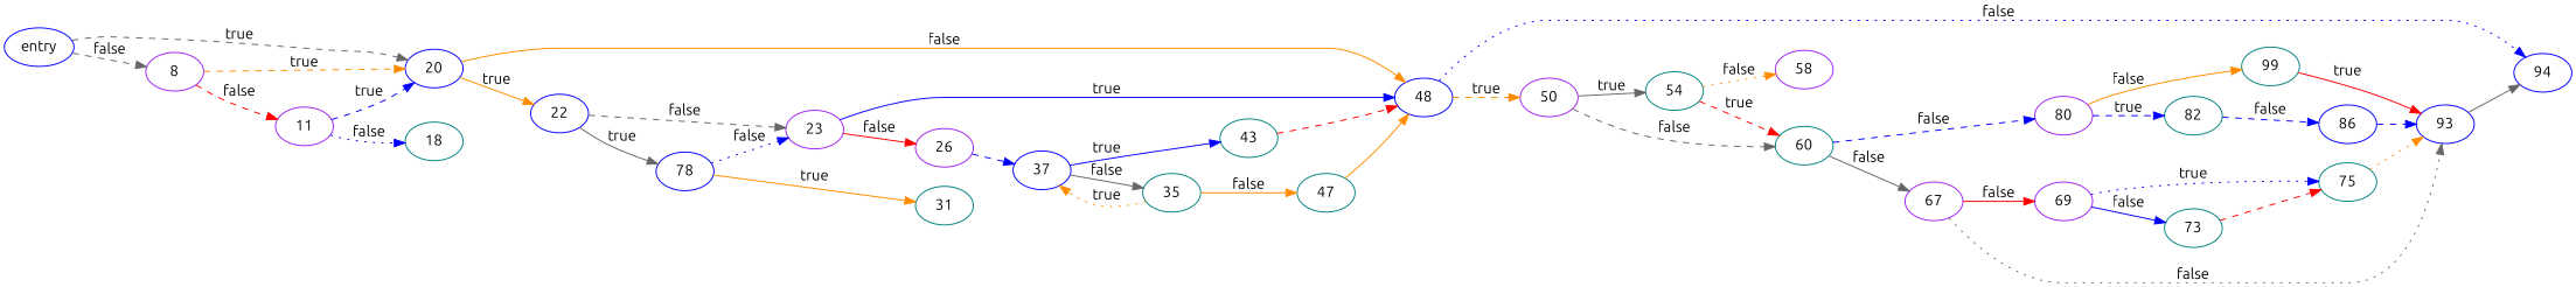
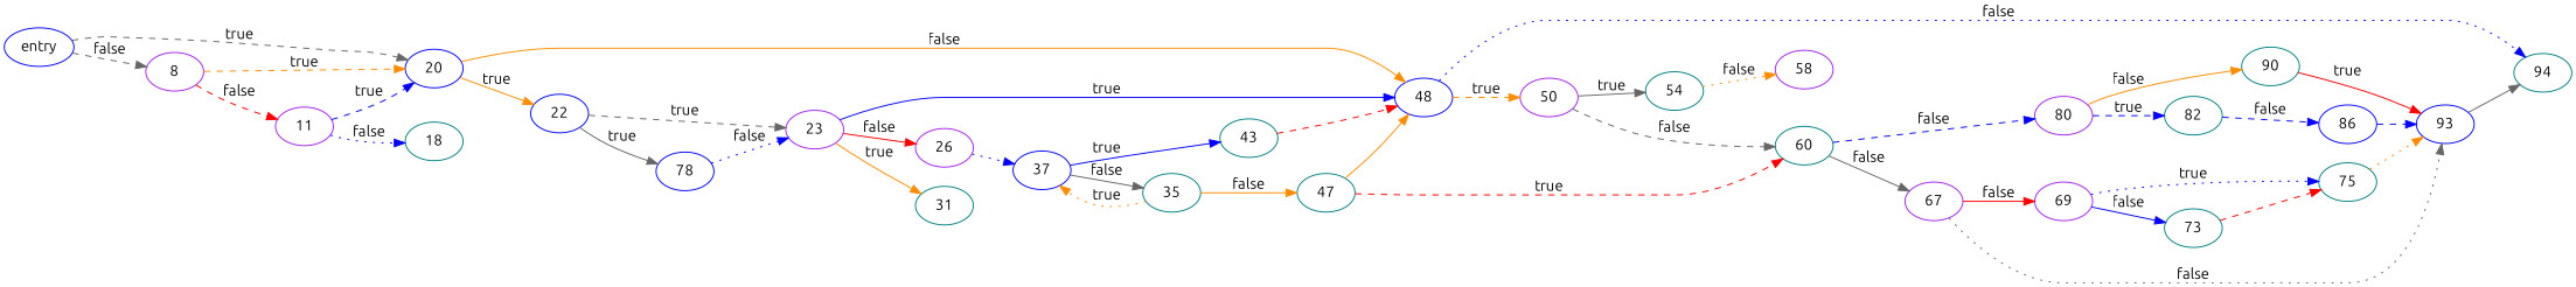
  digraph {
    fontname=Ubuntu
    rankdir=LR
    node [color=teal fontname=Ubuntu]
    edge [color=blue fontname=Ubuntu style=solid]
    n1 [color=blue label=entry]
    8 [color=purple]
    20 [color=blue]
    11 [color=purple]
    22 [color=blue]
    48 [color=blue]
    18
    23 [color=purple]
    n9 [color=blue label=78]
    50 [color=purple]
-   94 [color=blue]
+   94
    26 [color=purple]
    31
    37 [color=blue]
    35
    43
    47
    54
    60
    58 [color=purple]
    67 [color=purple]
    80 [color=purple]
    69 [color=purple]
    93 [color=blue]
    82
-   90 [label=99]
+   90
    73
    75
    86 [color=blue]
    n1 -> 8 [color=gray40 label=false style=dashed]
    n1 -> 20 [color=gray40 label=true style=dashed]
    8 -> 20 [color=darkorange label=true style=dashed]
    8 -> 11 [color=red label=false style=dashed]
    20 -> 22 [color=darkorange label=true]
    20 -> 48 [color=darkorange label=false]
    11 -> 20 [label=true style=dashed]
    11 -> 18 [label=false style=dotted]
-   22 -> 23 [color=gray40 label=false style=dashed]
+   22 -> 23 [color=gray40 label=true style=dashed]
    22 -> n9 [color=gray40 label=true]
    48 -> 50 [color=darkorange label=true style=dashed]
    48 -> 94 [label=false style=dotted]
    23 -> 48 [label=true]
    23 -> 26 [color=red label=false]
    n9 -> 23 [label=false style=dotted]
-   n9 -> 31 [color=darkorange label=true]
+   23 -> 31 [color=darkorange label=true]
    50 -> 54 [color=gray40 label=true]
    50 -> 60 [color=gray40 label=false style=dashed]
-   26 -> 37 [style=dashed]
+   26 -> 37 [style=dotted]
    37 -> 35 [color=gray40 label=false]
    37 -> 43 [label=true]
    35 -> 37 [color=darkorange label=true style=dotted]
    35 -> 47 [color=darkorange label=false]
    43 -> 48 [color=red style=dashed]
    47 -> 48 [color=darkorange]
-   54 -> 60 [color=red label=true style=dashed]
+   47 -> 60 [color=red label=true style=dashed]
    54 -> 58 [color=darkorange label=false style=dotted]
    60 -> 67 [color=gray40 label=false]
    60 -> 80 [label=false style=dashed]
    67 -> 69 [color=red label=false]
    67 -> 93 [color=gray40 label=false style=dotted]
    80 -> 82 [label=true style=dashed]
    80 -> 90 [color=darkorange label=false]
    69 -> 73 [label=false]
    69 -> 75 [label=true style=dotted]
    93 -> 94 [color=gray40]
    82 -> 86 [label=false style=dashed]
    90 -> 93 [color=red label=true]
    73 -> 75 [color=red style=dashed]
    75 -> 93 [color=darkorange style=dotted]
    86 -> 93 [style=dashed]
  }
